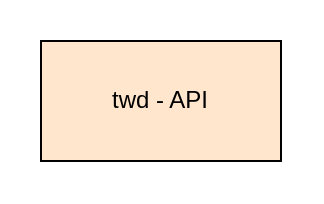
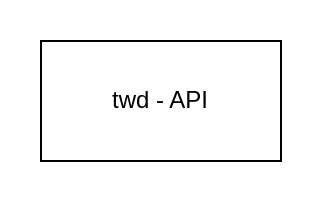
  <mxCell id="0" />
  <mxCell id="1" parent="0" />
- <mxCell id="2" value="twd - API" style="rounded=0;whiteSpace=wrap;html=1;fillColor=#ffe6cc;" vertex="1" parent="1"><mxGeometry x="20" y="20" width="120" height="60" as="geometry" /></mxCell>
+ <mxCell id="2" value="twd - API" style="rounded=0;whiteSpace=wrap;html=1;" vertex="1" parent="1"><mxGeometry x="20" y="20" width="120" height="60" as="geometry" /></mxCell>
